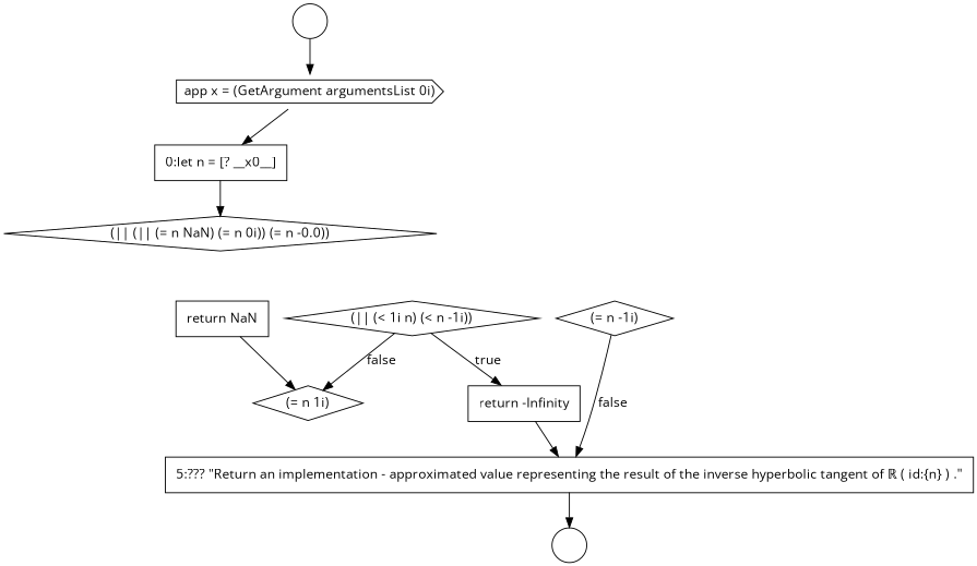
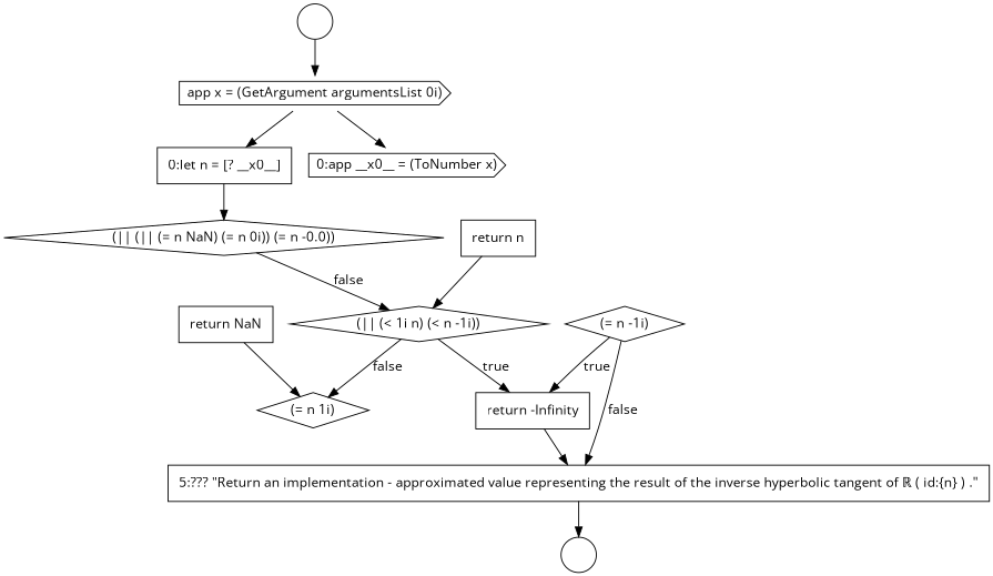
  digraph {
    fontname="Open Sans"
    node [color=black fillcolor=white fontname="Open Sans" shape=none style=filled]
    edge [color=black fontname="Open Sans"]
    n1 [label=" " shape=circle]
    n2 [label=<<font color="black">     <table border="0" cellborder="1" cellspacing="0" cellpadding="10">       <tr><td align="left">0:let n = [? __x0__]</td></tr>     </table>   </font>> margin=0]
    n3 [label=<<font color="black">(|| (|| (= n NaN) (= n 0i)) (= n -0.0))</font>> shape=diamond]
    n4 [label=<<font color="black">(|| (&lt; 1i n) (&lt; n -1i))</font>> shape=diamond]
    n5 [label=<<font color="black">     <table border="0" cellborder="1" cellspacing="0" cellpadding="10">       <tr><td align="left">return NaN</td></tr>     </table>   </font>> margin=0]
    n6 [label=<<font color="black">(= n 1i)</font>> shape=diamond]
    n7 [label=<<font color="black">     <table border="0" cellborder="1" cellspacing="0" cellpadding="10">       <tr><td align="left">return -Infinity</td></tr>     </table>   </font>> margin=0]
    n8 [label=<<font color="black">     <table border="0" cellborder="1" cellspacing="0" cellpadding="10">       <tr><td align="left">5:??? &quot;Return an implementation - approximated value representing the result of the inverse hyperbolic tangent of ℝ ( id:{n} ) .&quot;</td></tr>     </table>   </font>> margin=0]
    n9 [label=" " shape=circle]
    n10 [label=<<font color="black">app x = (GetArgument argumentsList 0i)</font>> shape=cds]
+   n11 [label=<<font color="black">0:app __x0__ = (ToNumber x)</font>> shape=cds]
+   n12 [label=<<font color="black">     <table border="0" cellborder="1" cellspacing="0" cellpadding="10">       <tr><td align="left">return n</td></tr>     </table>   </font>> margin=0]
    n13 [label=<<font color="black">(= n -1i)</font>> shape=diamond]
    n2 -> n3
+   n3 -> n4 [label=<<font color="black">false</font>>]
    n4 -> n6 [label=<<font color="black">false</font>>]
    n4 -> n7 [label=<<font color="black">true</font>>]
    n5 -> n6
    n7 -> n8
    n8 -> n1
    n9 -> n10
    n10 -> n2
+   n10 -> n11
+   n12 -> n4
+   n13 -> n7 [label=<<font color="black">true</font>>]
    n13 -> n8 [label=<<font color="black">false</font>>]
  }
